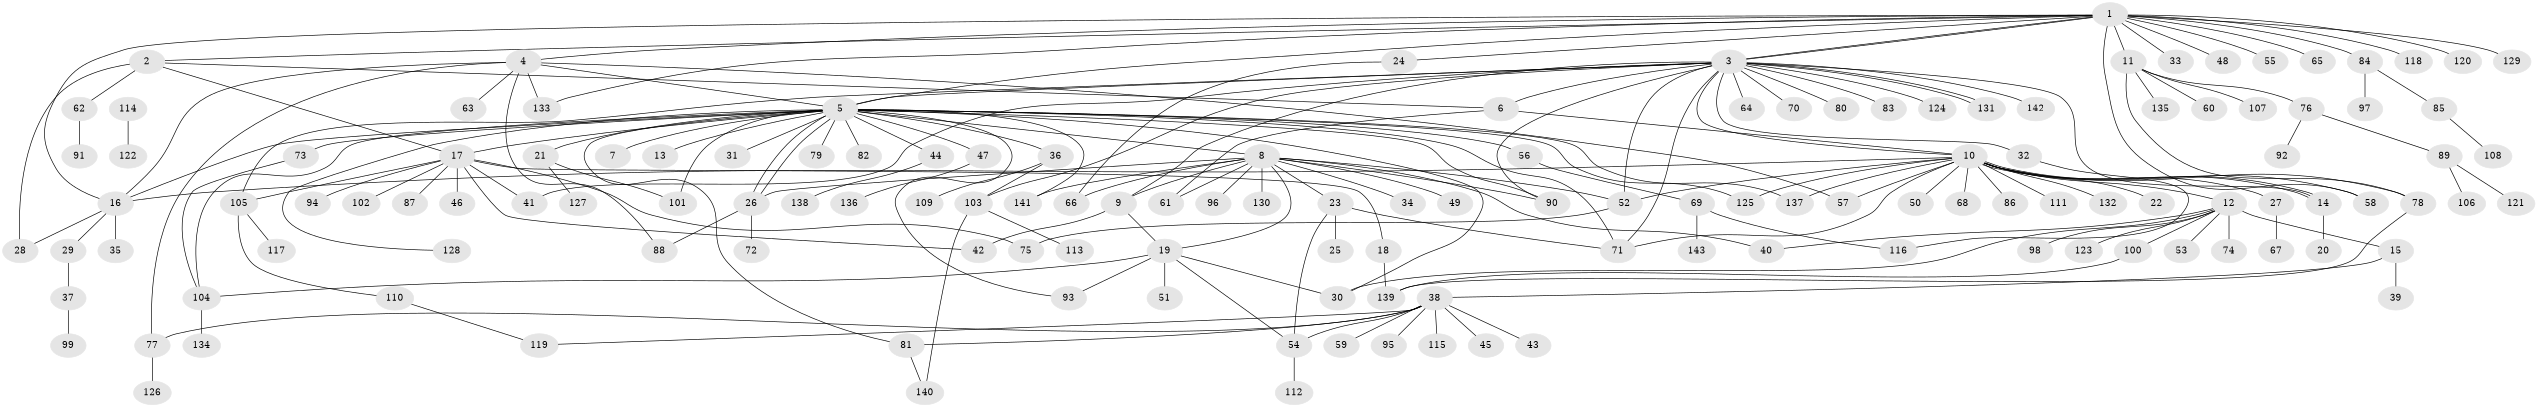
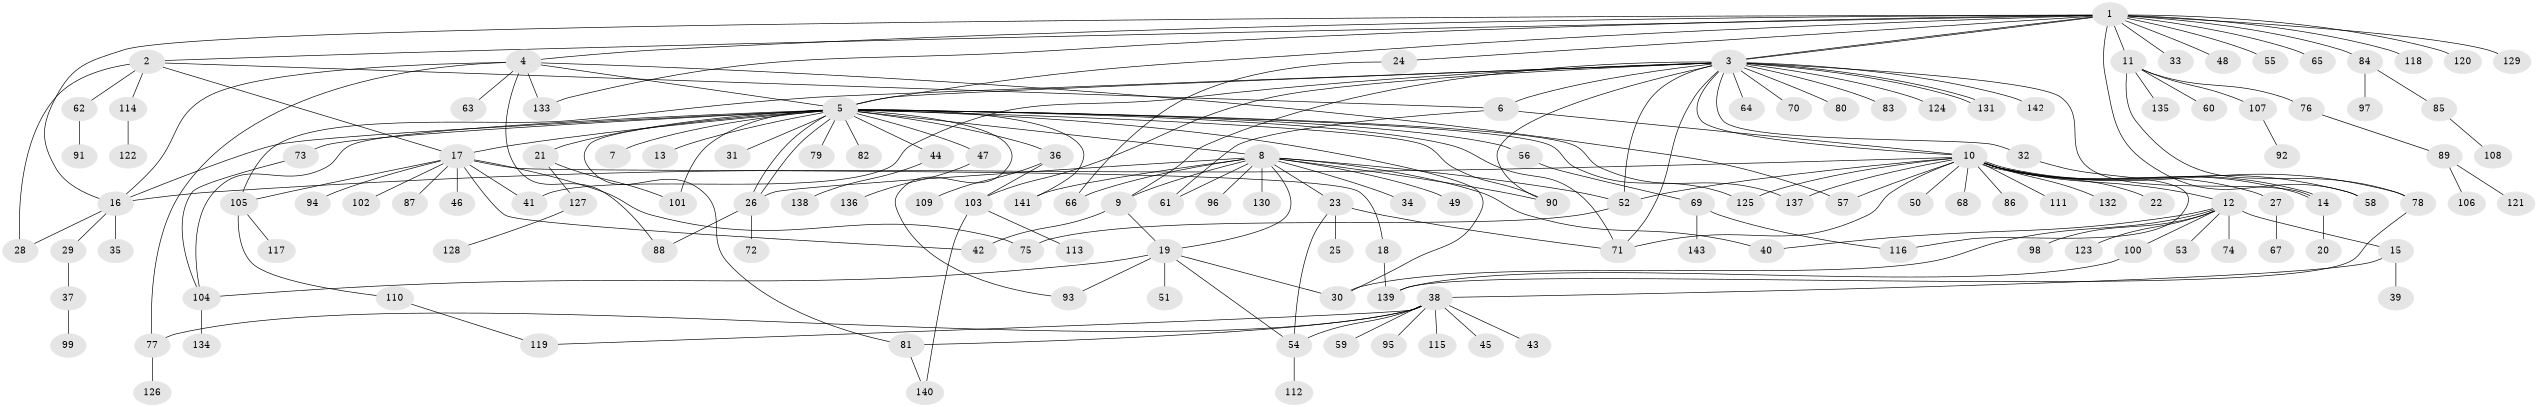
  graph {
    node [color=gray90 style=filled]
    1
    2
    3
    4
    5
    11
    16
    24
    33
    48
    55
    58
    65
    84
    118
    120
    129
    133
    6
    17
    28
    62
    114
    9
    10
    14
    32
    41
    52
    64
    70
    71
    80
    83
    90
    103
    105
    124
    131
    142
    57
    63
    77
    88
    7
    8
    13
    21
    26
    30
    31
    36
    44
    47
    56
    73
    79
    81
    82
    93
    101
    104
    125
    128
    137
    141
    78
    60
    76
    107
    135
    29
    35
    66
    85
    97
    61
    87
    42
    18
    46
    75
    94
    102
    91
    122
    19
    12
    22
    27
    50
    68
    86
    111
    132
    20
    116
    140
    113
    110
    117
    126
    23
    34
    40
    49
    96
    130
    127
    72
    109
    138
    136
    69
    134
    51
    54
    25
    15
    53
    74
    98
    100
    123
    67
    139
    89
    92
    38
    39
    45
    43
    59
    95
    115
    119
    37
    112
    99
    143
    106
    121
    108
    1 -- 2
    1 -- 3
    1 -- 3
    1 -- 4
    1 -- 5
    1 -- 11
    1 -- 16
    1 -- 24
    1 -- 33
    1 -- 48
    1 -- 55
    1 -- 58
    1 -- 65
    1 -- 84
    1 -- 118
    1 -- 120
    1 -- 129
    1 -- 133
    2 -- 6
    2 -- 17
    2 -- 28
    2 -- 62
+   2 -- 114
    3 -- 5
    3 -- 6
    3 -- 9
    3 -- 10
    3 -- 14
    3 -- 32
    3 -- 41
    3 -- 52
    3 -- 64
    3 -- 70
    3 -- 71
    3 -- 80
    3 -- 83
    3 -- 90
    3 -- 103
    3 -- 105
    3 -- 124
    3 -- 131
    3 -- 131
    3 -- 142
    4 -- 5
    4 -- 16
    4 -- 133
    4 -- 57
    4 -- 63
    4 -- 77
    4 -- 88
    5 -- 16
    5 -- 17
    5 -- 71
    5 -- 90
    5 -- 7
    5 -- 8
    5 -- 13
    5 -- 21
    5 -- 26
    5 -- 26
    5 -- 30
    5 -- 31
    5 -- 36
    5 -- 44
    5 -- 47
    5 -- 56
    5 -- 73
    5 -- 79
    5 -- 81
    5 -- 82
    5 -- 93
    5 -- 101
    5 -- 104
    5 -- 125
-   5 -- 128
+   127 -- 128
    5 -- 137
    5 -- 141
    11 -- 78
    11 -- 60
    11 -- 76
    11 -- 107
    11 -- 135
    16 -- 28
    16 -- 29
    16 -- 35
    24 -- 66
    84 -- 85
    84 -- 97
    6 -- 10
    6 -- 61
    17 -- 41
    17 -- 105
    17 -- 87
    17 -- 42
    17 -- 18
    17 -- 46
    17 -- 75
    17 -- 94
    17 -- 102
    62 -- 91
    114 -- 122
    9 -- 42
    9 -- 19
    10 -- 16
    10 -- 58
    10 -- 14
    10 -- 14
    10 -- 52
    10 -- 71
    10 -- 57
    10 -- 125
    10 -- 137
    10 -- 78
    10 -- 12
    10 -- 22
    10 -- 27
    10 -- 50
    10 -- 68
    10 -- 86
    10 -- 111
    10 -- 132
    14 -- 20
    32 -- 116
    52 -- 75
    103 -- 140
    103 -- 113
    105 -- 110
    105 -- 117
    77 -- 126
    8 -- 9
    8 -- 52
    8 -- 90
    8 -- 26
    8 -- 141
    8 -- 66
    8 -- 61
    8 -- 19
    8 -- 23
    8 -- 34
    8 -- 40
    8 -- 49
    8 -- 96
    8 -- 130
    21 -- 101
    21 -- 127
    26 -- 88
    26 -- 72
    36 -- 103
    36 -- 109
    44 -- 138
    47 -- 136
    56 -- 69
    73 -- 104
    81 -- 140
    104 -- 134
    78 -- 139
    76 -- 89
-   76 -- 92
+   107 -- 92
    29 -- 37
    85 -- 108
    18 -- 139
    19 -- 30
    19 -- 93
    19 -- 104
    19 -- 51
    19 -- 54
    12 -- 30
    12 -- 40
    12 -- 15
    12 -- 53
    12 -- 74
    12 -- 98
    12 -- 100
    12 -- 123
    27 -- 67
    110 -- 119
    23 -- 71
    23 -- 54
    23 -- 25
    69 -- 116
    69 -- 143
    54 -- 112
    15 -- 38
    15 -- 39
    100 -- 139
    89 -- 106
    89 -- 121
    38 -- 77
    38 -- 81
    38 -- 54
    38 -- 45
    38 -- 43
    38 -- 59
    38 -- 95
    38 -- 115
    38 -- 119
    37 -- 99
  }
